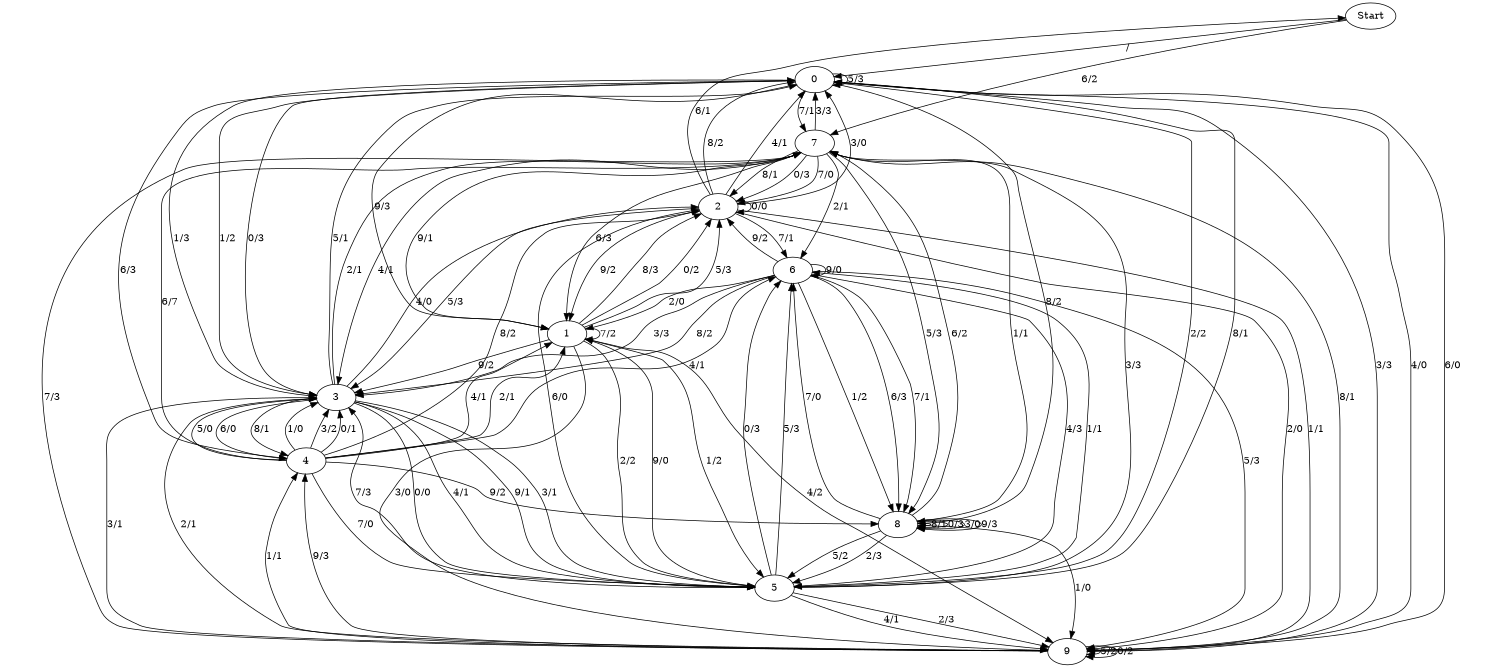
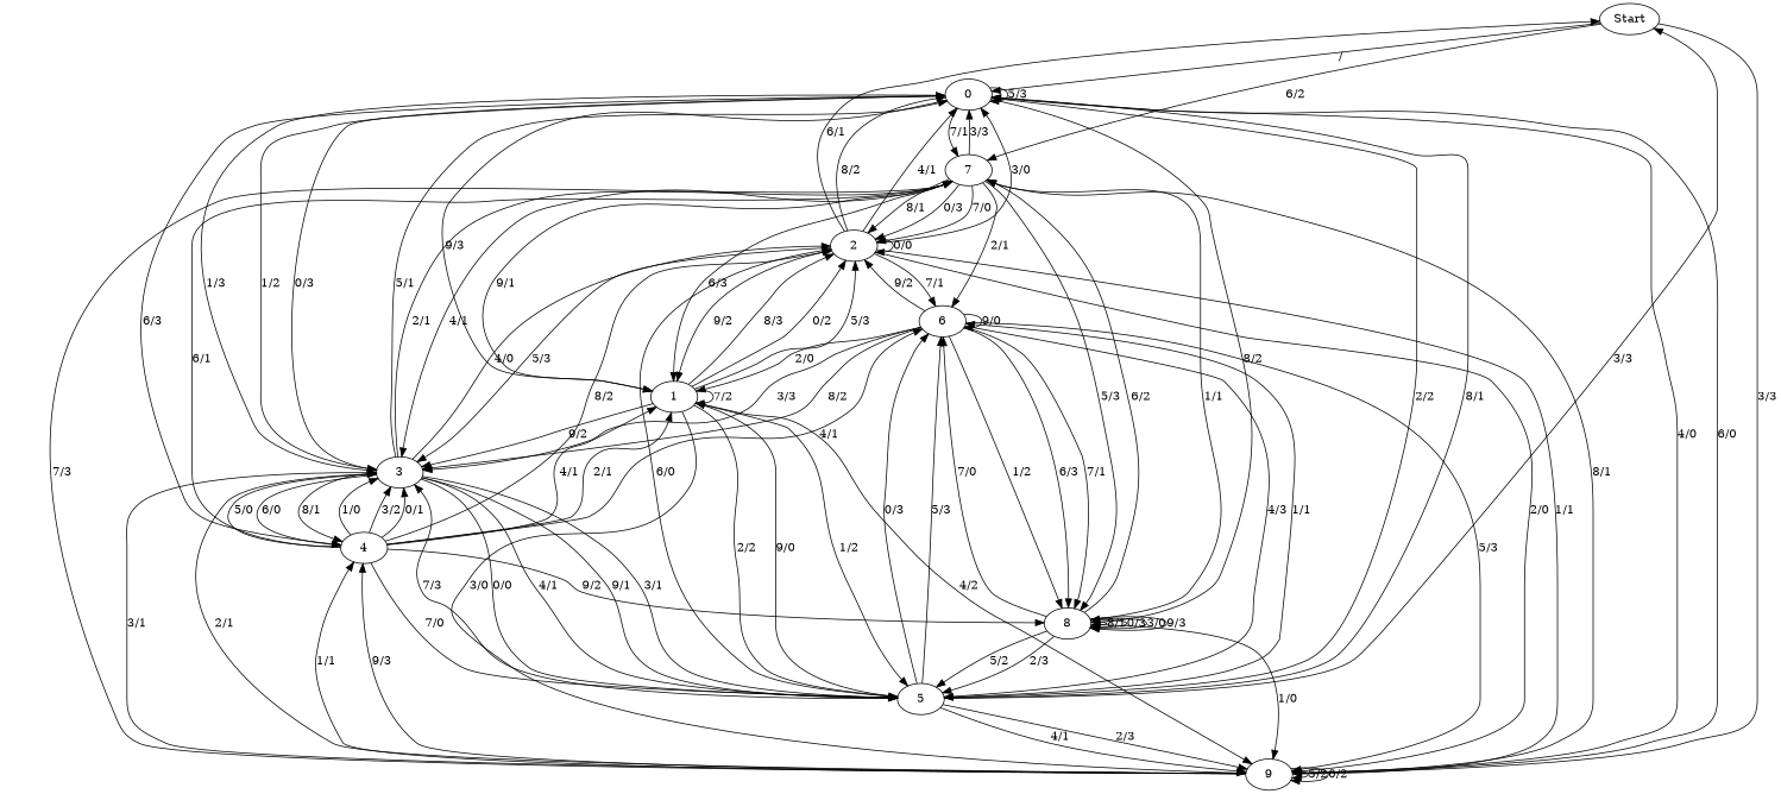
  digraph {
    Start
    0
    7
    1
    3
    9
    5
    8
    4
    6
    2
    Start -> 0 [label="/"]
    Start -> 7 [label="6/2"]
    0 -> 0 [label="5/3"]
    0 -> 7 [label="7/1"]
    0 -> 1 [label="9/3"]
    0 -> 3 [label="0/3"]
    0 -> 3 [label="1/2"]
-   0 -> 9 [label="3/3"]
+   Start -> 9 [label="3/3"]
    0 -> 5 [label="2/2"]
    0 -> 8 [label="8/2"]
    0 -> 4 [label="6/3"]
    7 -> 0 [label="3/3"]
    7 -> 1 [label="6/3"]
    7 -> 1 [label="9/1"]
    7 -> 3 [label="4/1"]
    7 -> 8 [label="1/1"]
    7 -> 8 [label="5/3"]
    7 -> 6 [label="2/1"]
    7 -> 2 [label="0/3"]
    7 -> 2 [label="7/0"]
    7 -> 2 [label="8/1"]
    1 -> 1 [label="7/2"]
    1 -> 3 [label="9/2"]
    1 -> 9 [label="3/0"]
    1 -> 9 [label="4/2"]
    1 -> 5 [label="1/2"]
    1 -> 5 [label="2/2"]
    1 -> 2 [label="8/3"]
    1 -> 2 [label="0/2"]
    1 -> 2 [label="5/3"]
    3 -> 0 [label="5/1"]
    3 -> 0 [label="1/3"]
    3 -> 7 [label="2/1"]
    3 -> 5 [label="0/0"]
    3 -> 5 [label="4/1"]
    3 -> 5 [label="9/1"]
    3 -> 5 [label="3/1"]
    3 -> 4 [label="6/0"]
    3 -> 4 [label="8/1"]
    3 -> 2 [label="4/0"]
    9 -> 0 [label="4/0"]
    9 -> 0 [label="6/0"]
    9 -> 7 [label="7/3"]
    9 -> 7 [label="8/1"]
    9 -> 3 [label="3/1"]
    9 -> 3 [label="2/1"]
    9 -> 9 [label="5/2"]
    9 -> 9 [label="0/2"]
    9 -> 4 [label="1/1"]
    9 -> 4 [label="9/3"]
    5 -> 0 [label="8/1"]
-   5 -> 7 [label="3/3"]
+   5 -> Start [label="3/3"]
    5 -> 1 [label="9/0"]
    5 -> 3 [label="7/3"]
    5 -> 9 [label="2/3"]
    5 -> 9 [label="4/1"]
    5 -> 6 [label="1/1"]
    5 -> 6 [label="0/3"]
    5 -> 6 [label="5/3"]
    5 -> 2 [label="6/0"]
    8 -> 7 [label="6/2"]
    8 -> 9 [label="1/0"]
    8 -> 5 [label="5/2"]
    8 -> 5 [label="2/3"]
    8 -> 8 [label="8/1"]
    8 -> 8 [label="0/3"]
    8 -> 8 [label="3/0"]
    8 -> 8 [label="9/3"]
    8 -> 6 [label="7/0"]
-   4 -> 7 [label="6/7"]
+   4 -> 7 [label="6/1"]
    4 -> 1 [label="2/1"]
    4 -> 1 [label="4/1"]
    4 -> 3 [label="1/0"]
    4 -> 3 [label="3/2"]
    4 -> 3 [label="0/1"]
    4 -> 3 [label="5/0"]
    4 -> 5 [label="7/0"]
    4 -> 8 [label="9/2"]
    4 -> 6 [label="4/1"]
    4 -> 2 [label="8/2"]
    6 -> 1 [label="2/0"]
    6 -> 3 [label="3/3"]
    6 -> 3 [label="8/2"]
    6 -> 9 [label="5/3"]
    6 -> 5 [label="4/3"]
    6 -> 8 [label="6/3"]
    6 -> 8 [label="1/2"]
    6 -> 8 [label="7/1"]
    6 -> 6 [label="9/0"]
    6 -> 2 [label="9/2"]
    2 -> Start [label="6/1"]
    2 -> 0 [label="3/0"]
    2 -> 0 [label="8/2"]
    2 -> 0 [label="4/1"]
    2 -> 1 [label="9/2"]
    2 -> 3 [label="5/3"]
    2 -> 9 [label="1/1"]
    2 -> 9 [label="2/0"]
    2 -> 6 [label="7/1"]
    2 -> 2 [label="0/0"]
  }
